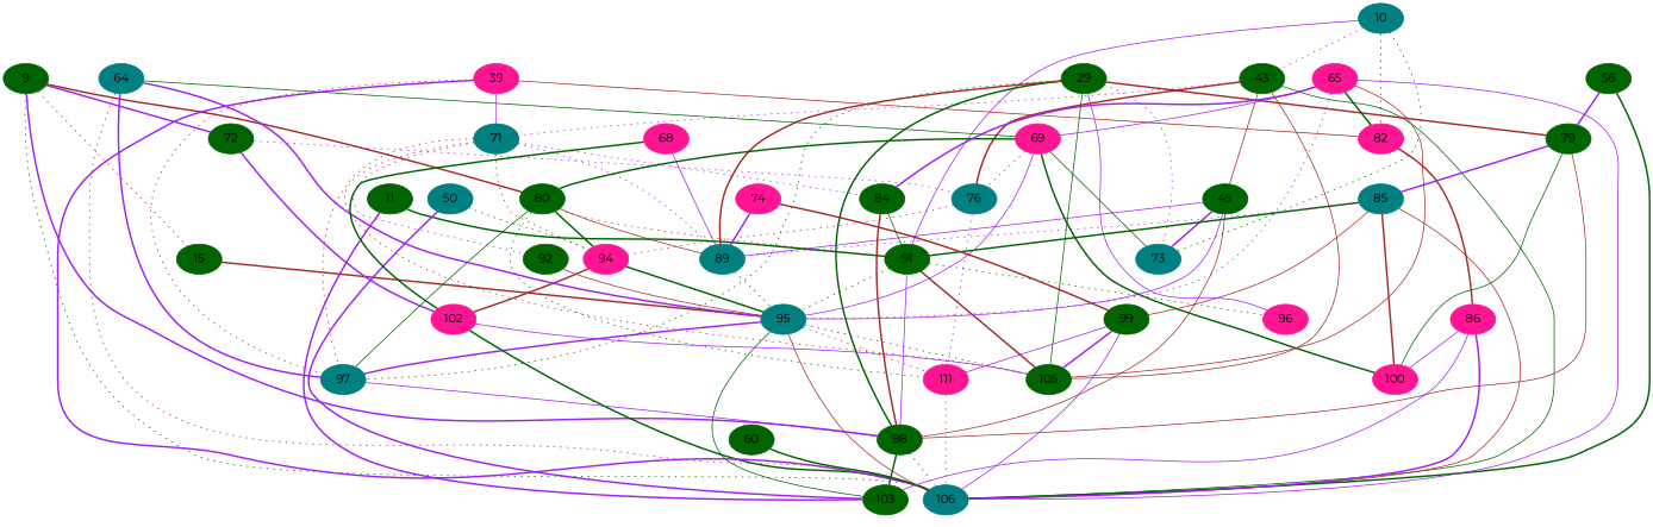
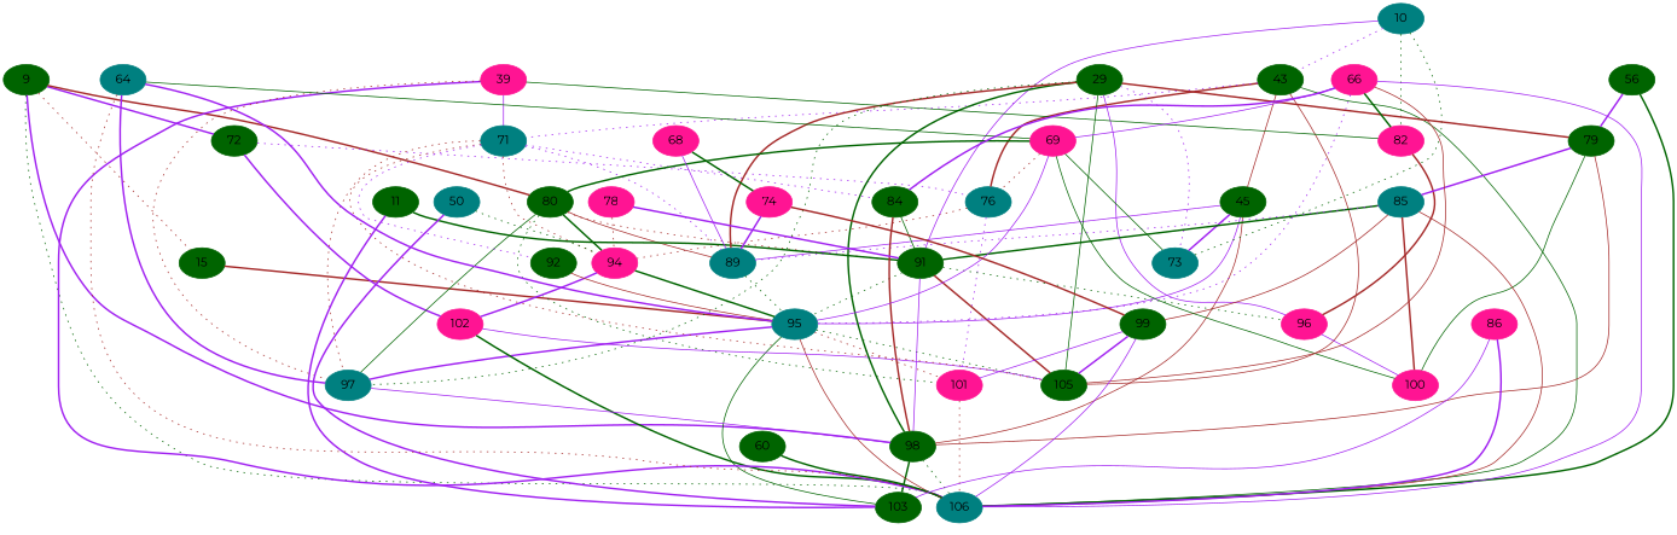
  graph {
    fontname=Montserrat
    node [color=darkgreen fontname=Montserrat style=filled]
    edge [color=purple fontname=Montserrat style=bold]
    9
    15
    72 [super="+62"]
    80 [super="+52"]
    98 [super="+3+49+88+77"]
    106 [color=teal super="+46+55+87"]
    95 [color=teal super="+70"]
    76 [color=teal super="+41"]
    102 [color=deeppink super="+57"]
    91 [super="+90"]
    89 [color=teal super="+5"]
    97 [color=teal super="+30+38+61"]
    94 [color=deeppink super="+58+48"]
-   101 [color=deeppink super="+36+83" label=111]
+   101 [color=deeppink super="+36+83"]
    103 [super="+81"]
    43 [super="+35+24"]
    105 [super="+104+93"]
    71 [color=teal super="+32+26"]
    45 [super="+17"]
    10 [color=teal]
    73 [color=teal]
    82 [color=deeppink super="+37"]
    96 [color=deeppink super="+54"]
    11
    29 [super="+12"]
    79 [super="+47"]
    100 [color=deeppink]
    85 [color=teal super="+31"]
    84 [super="+63"]
    92
    39 [color=deeppink]
    50 [color=teal]
    56
    60
    64 [color=teal super="+18"]
    69 [color=deeppink super="+27+59+67"]
    n37 [color=deeppink label=68]
-   66 [color=deeppink super="+28" label=65]
+   66 [color=deeppink super="+28"]
    74 [color=deeppink]
    99
+   78 [color=deeppink]
    86 [color=deeppink]
    9 -- 15 [color=brown style=dotted]
    9 -- 72 [weight=2]
    9 -- 80 [color=brown]
    9 -- 98
    9 -- 106 [color=darkgreen style=dotted weight=2]
    15 -- 95 [color=brown]
    72 -- 76 [style=dotted]
    72 -- 102
    80 -- 91 [color=brown style=dotted]
    80 -- 89 [color=brown style=solid]
    80 -- 97 [color=darkgreen style=solid]
    80 -- 94 [color=darkgreen]
    80 -- 101 [color=darkgreen style=dotted]
    98 -- 106 [color=darkgreen style=dotted weight=2]
    98 -- 103 [color=darkgreen weight=3]
    95 -- 106 [color=brown style=solid weight=2]
    95 -- 97
    95 -- 101 [color=brown style=dotted]
    95 -- 103 [color=darkgreen style=solid]
    95 -- 105 [color=darkgreen style=dotted]
    76 -- 94 [color=brown style=dotted]
    76 -- 101 [style=dotted]
    102 -- 106 [color=darkgreen]
    102 -- 105 [style=solid]
    91 -- 98 [style=solid]
    91 -- 95 [color=darkgreen style=dotted]
    91 -- 105 [color=brown weight=3]
    91 -- 96 [color=darkgreen style=dotted]
    89 -- 95 [color=darkgreen style=dotted]
    97 -- 98 [style=solid]
    94 -- 95 [color=darkgreen weight=2]
-   94 -- 102 [color=brown]
+   94 -- 102
    101 -- 106 [color=brown style=dotted weight=2]
    43 -- 106 [color=darkgreen style=solid]
    43 -- 76 [color=brown]
    43 -- 105 [color=brown style=solid weight=2]
    43 -- 71 [style=dotted]
    43 -- 45 [color=brown style=solid weight=2]
    71 -- 89 [style=dotted weight=2]
    71 -- 97 [color=brown style=dotted]
    71 -- 94 [color=brown style=dotted weight=2]
    71 -- 105 [color=brown style=dotted weight=3]
    71 -- 84 [style=dotted]
    71 -- 92 [style=dotted]
    45 -- 98 [color=brown style=solid weight=4]
    45 -- 95 [style=solid]
    45 -- 89 [style=solid weight=2]
    45 -- 73
    10 -- 91 [style=solid]
    10 -- 43 [style=dotted]
    10 -- 73 [color=darkgreen style=dotted]
    10 -- 82 [color=darkgreen style=dotted weight=2]
-   82 -- 86 [color=brown]
-   86 -- 100 [style=solid]
+   82 -- 96 [color=brown]
+   96 -- 100 [style=solid]
    11 -- 91 [color=darkgreen]
    11 -- 103
    29 -- 98 [color=darkgreen]
    29 -- 89 [color=brown]
    29 -- 97 [color=darkgreen style=dotted]
    29 -- 105 [color=darkgreen style=solid weight=2]
    29 -- 73 [style=dotted]
    29 -- 96 [style=solid weight=2]
    29 -- 79 [color=brown]
    79 -- 98 [color=brown style=solid]
    79 -- 100 [color=darkgreen style=solid weight=2]
    79 -- 85
    85 -- 106 [color=brown style=solid weight=3]
    85 -- 91 [color=darkgreen]
    85 -- 89 [style=dotted]
    85 -- 100 [color=brown]
    85 -- 99 [color=brown style=solid]
    84 -- 98 [color=brown]
    84 -- 91 [color=darkgreen style=solid]
    92 -- 95 [color=brown style=solid]
    39 -- 106
    39 -- 97 [color=brown style=dotted]
    39 -- 71 [style=solid]
-   39 -- 82 [color=brown style=solid weight=2]
+   39 -- 82 [color=darkgreen style=solid weight=2]
    50 -- 94 [color=darkgreen style=dotted]
    50 -- 103
    56 -- 106 [color=darkgreen]
    56 -- 79
    60 -- 106 [color=darkgreen weight=2]
    64 -- 106 [color=brown style=dotted weight=3]
    64 -- 95
    64 -- 97
    64 -- 69 [color=darkgreen style=solid]
    69 -- 80 [color=darkgreen]
    69 -- 95 [style=solid weight=2]
    69 -- 76 [color=brown style=dotted]
    69 -- 73 [color=darkgreen style=solid]
-   69 -- 100 [color=darkgreen]
-   n37 -- 102 [color=darkgreen]
+   69 -- 100 [color=darkgreen style=solid]
+   n37 -- 74 [color=darkgreen]
    n37 -- 89 [style=solid]
    66 -- 106 [style=solid weight=3]
    66 -- 95 [style=dotted]
    66 -- 105 [color=brown style=solid]
    66 -- 82 [color=darkgreen weight=2]
    66 -- 84 [weight=2]
    66 -- 69 [style=solid]
    74 -- 89
    74 -- 99 [color=brown]
    99 -- 106 [style=solid]
    99 -- 101 [style=solid]
    99 -- 105 [weight=2]
+   78 -- 91
+   78 -- 94 [color=brown style=dotted]
    86 -- 106 [weight=2]
    86 -- 103 [style=solid]
  }
